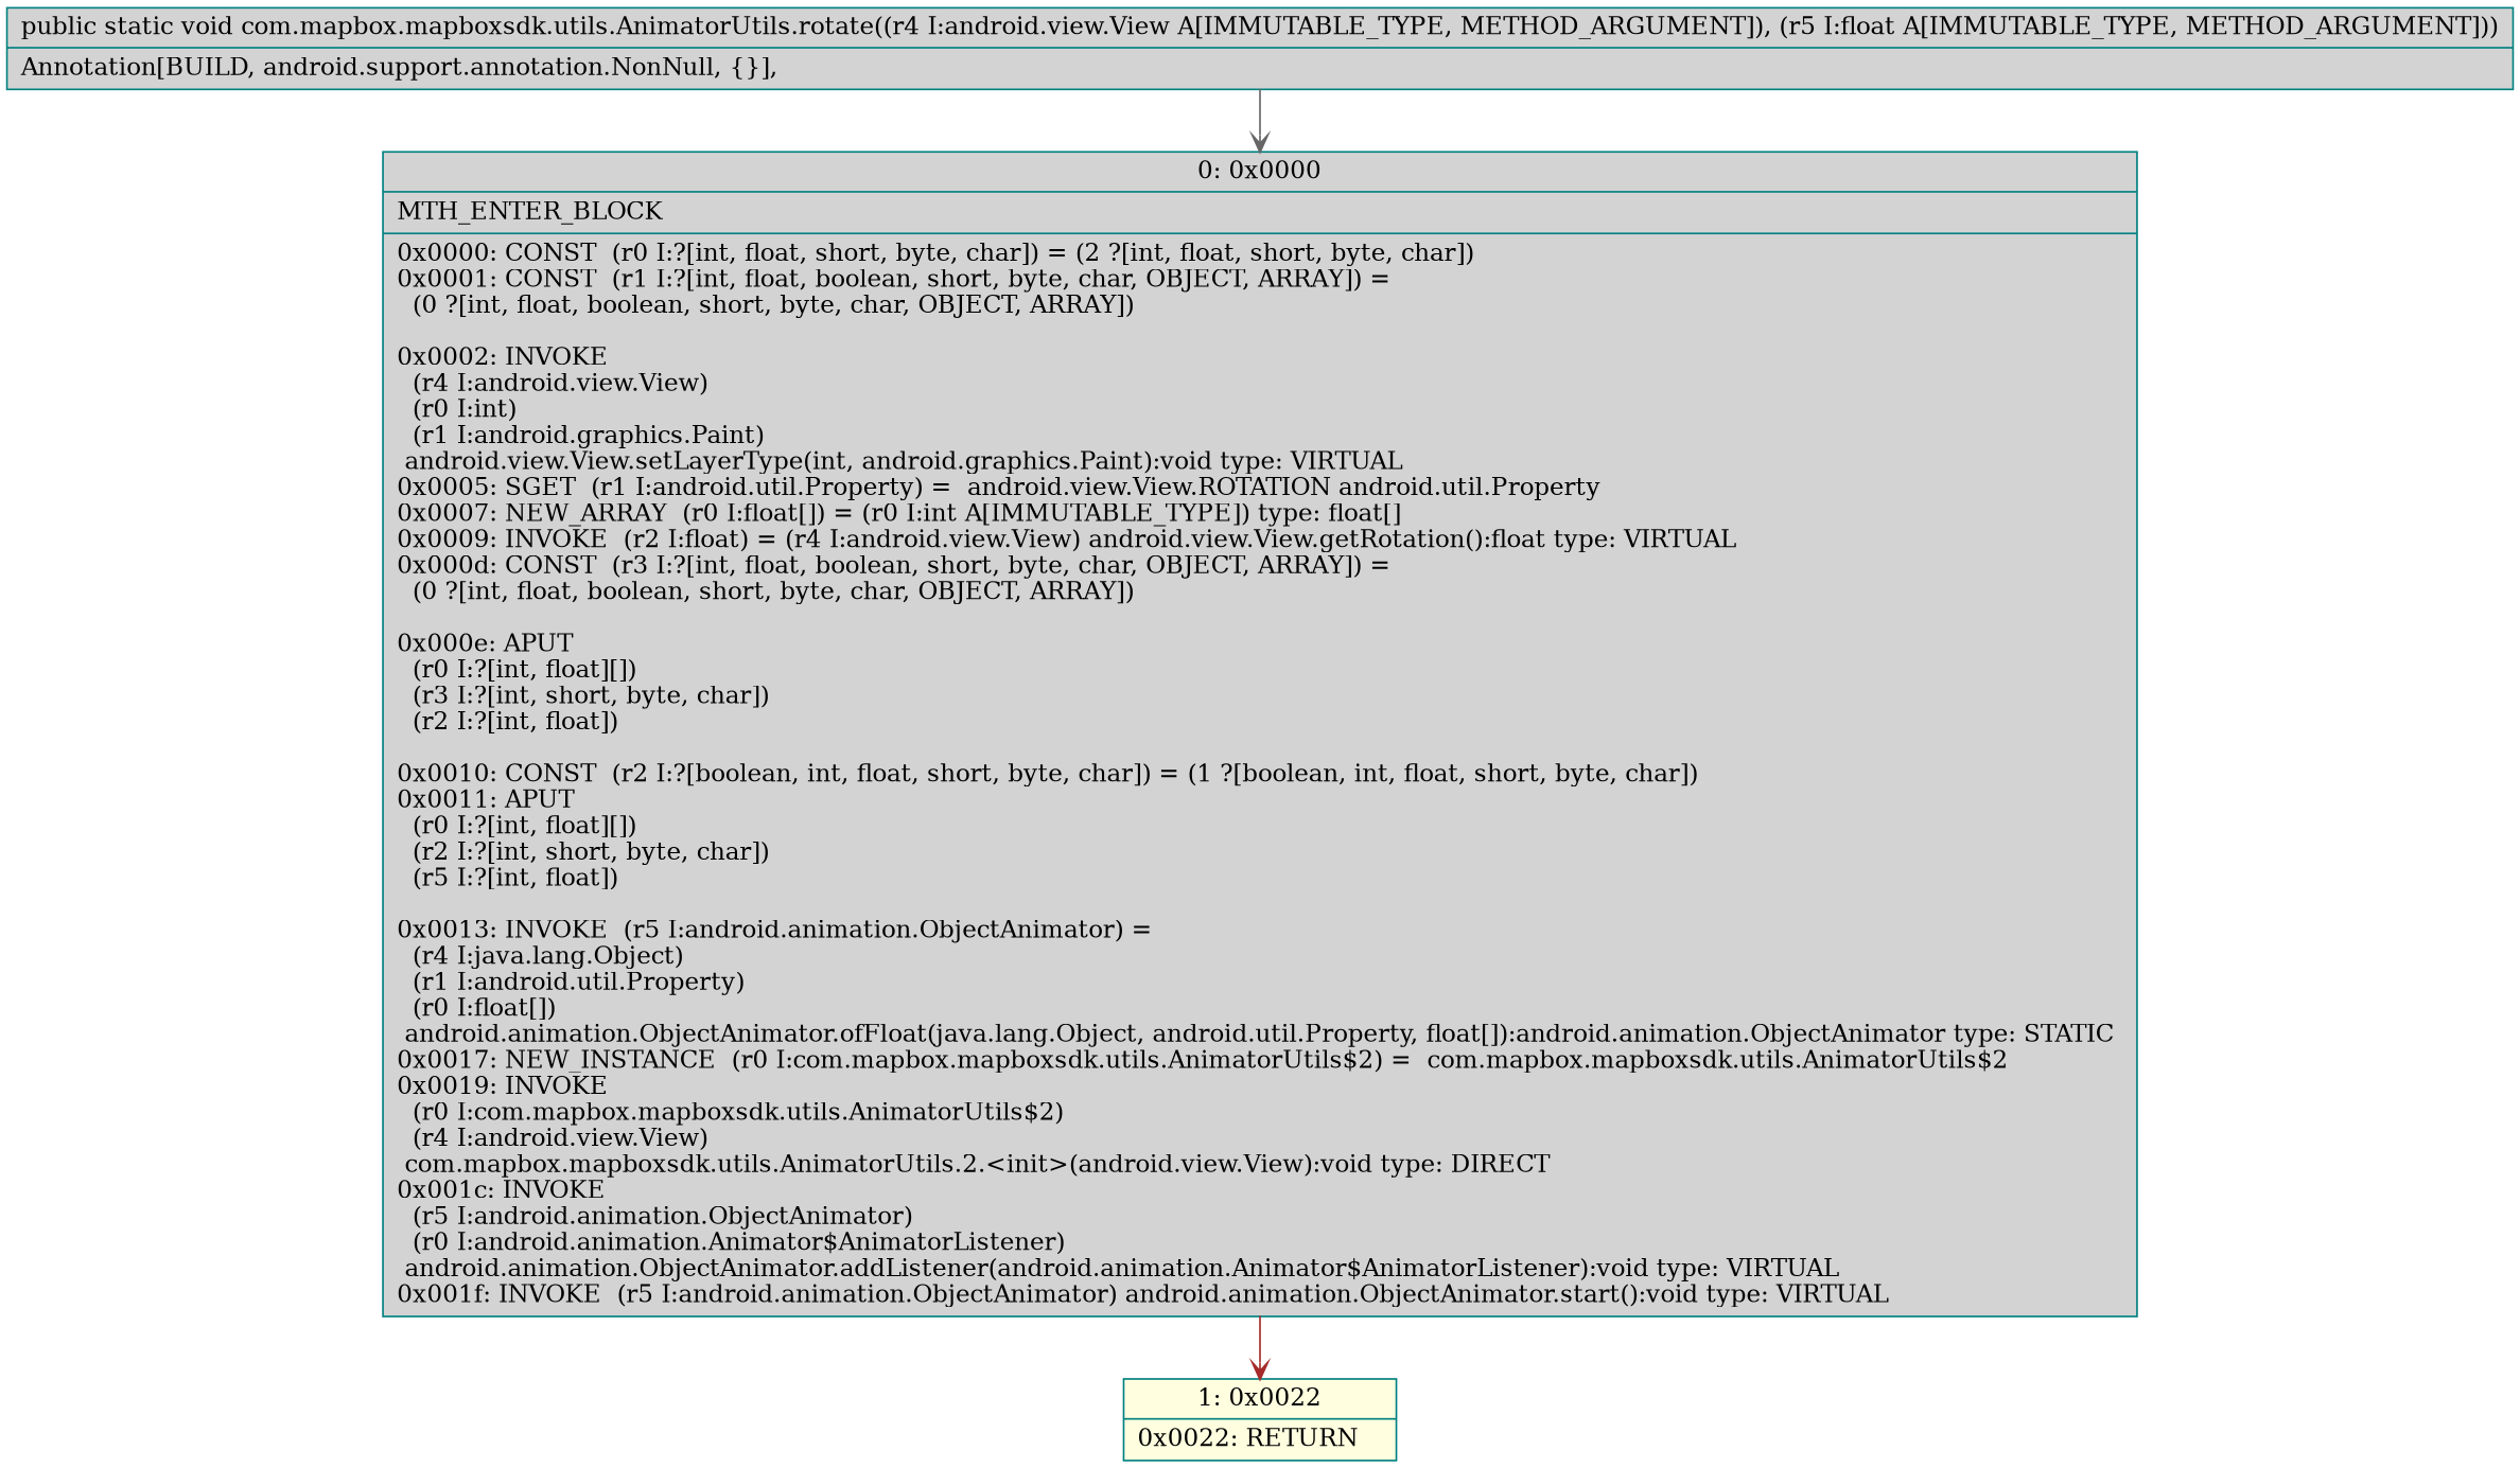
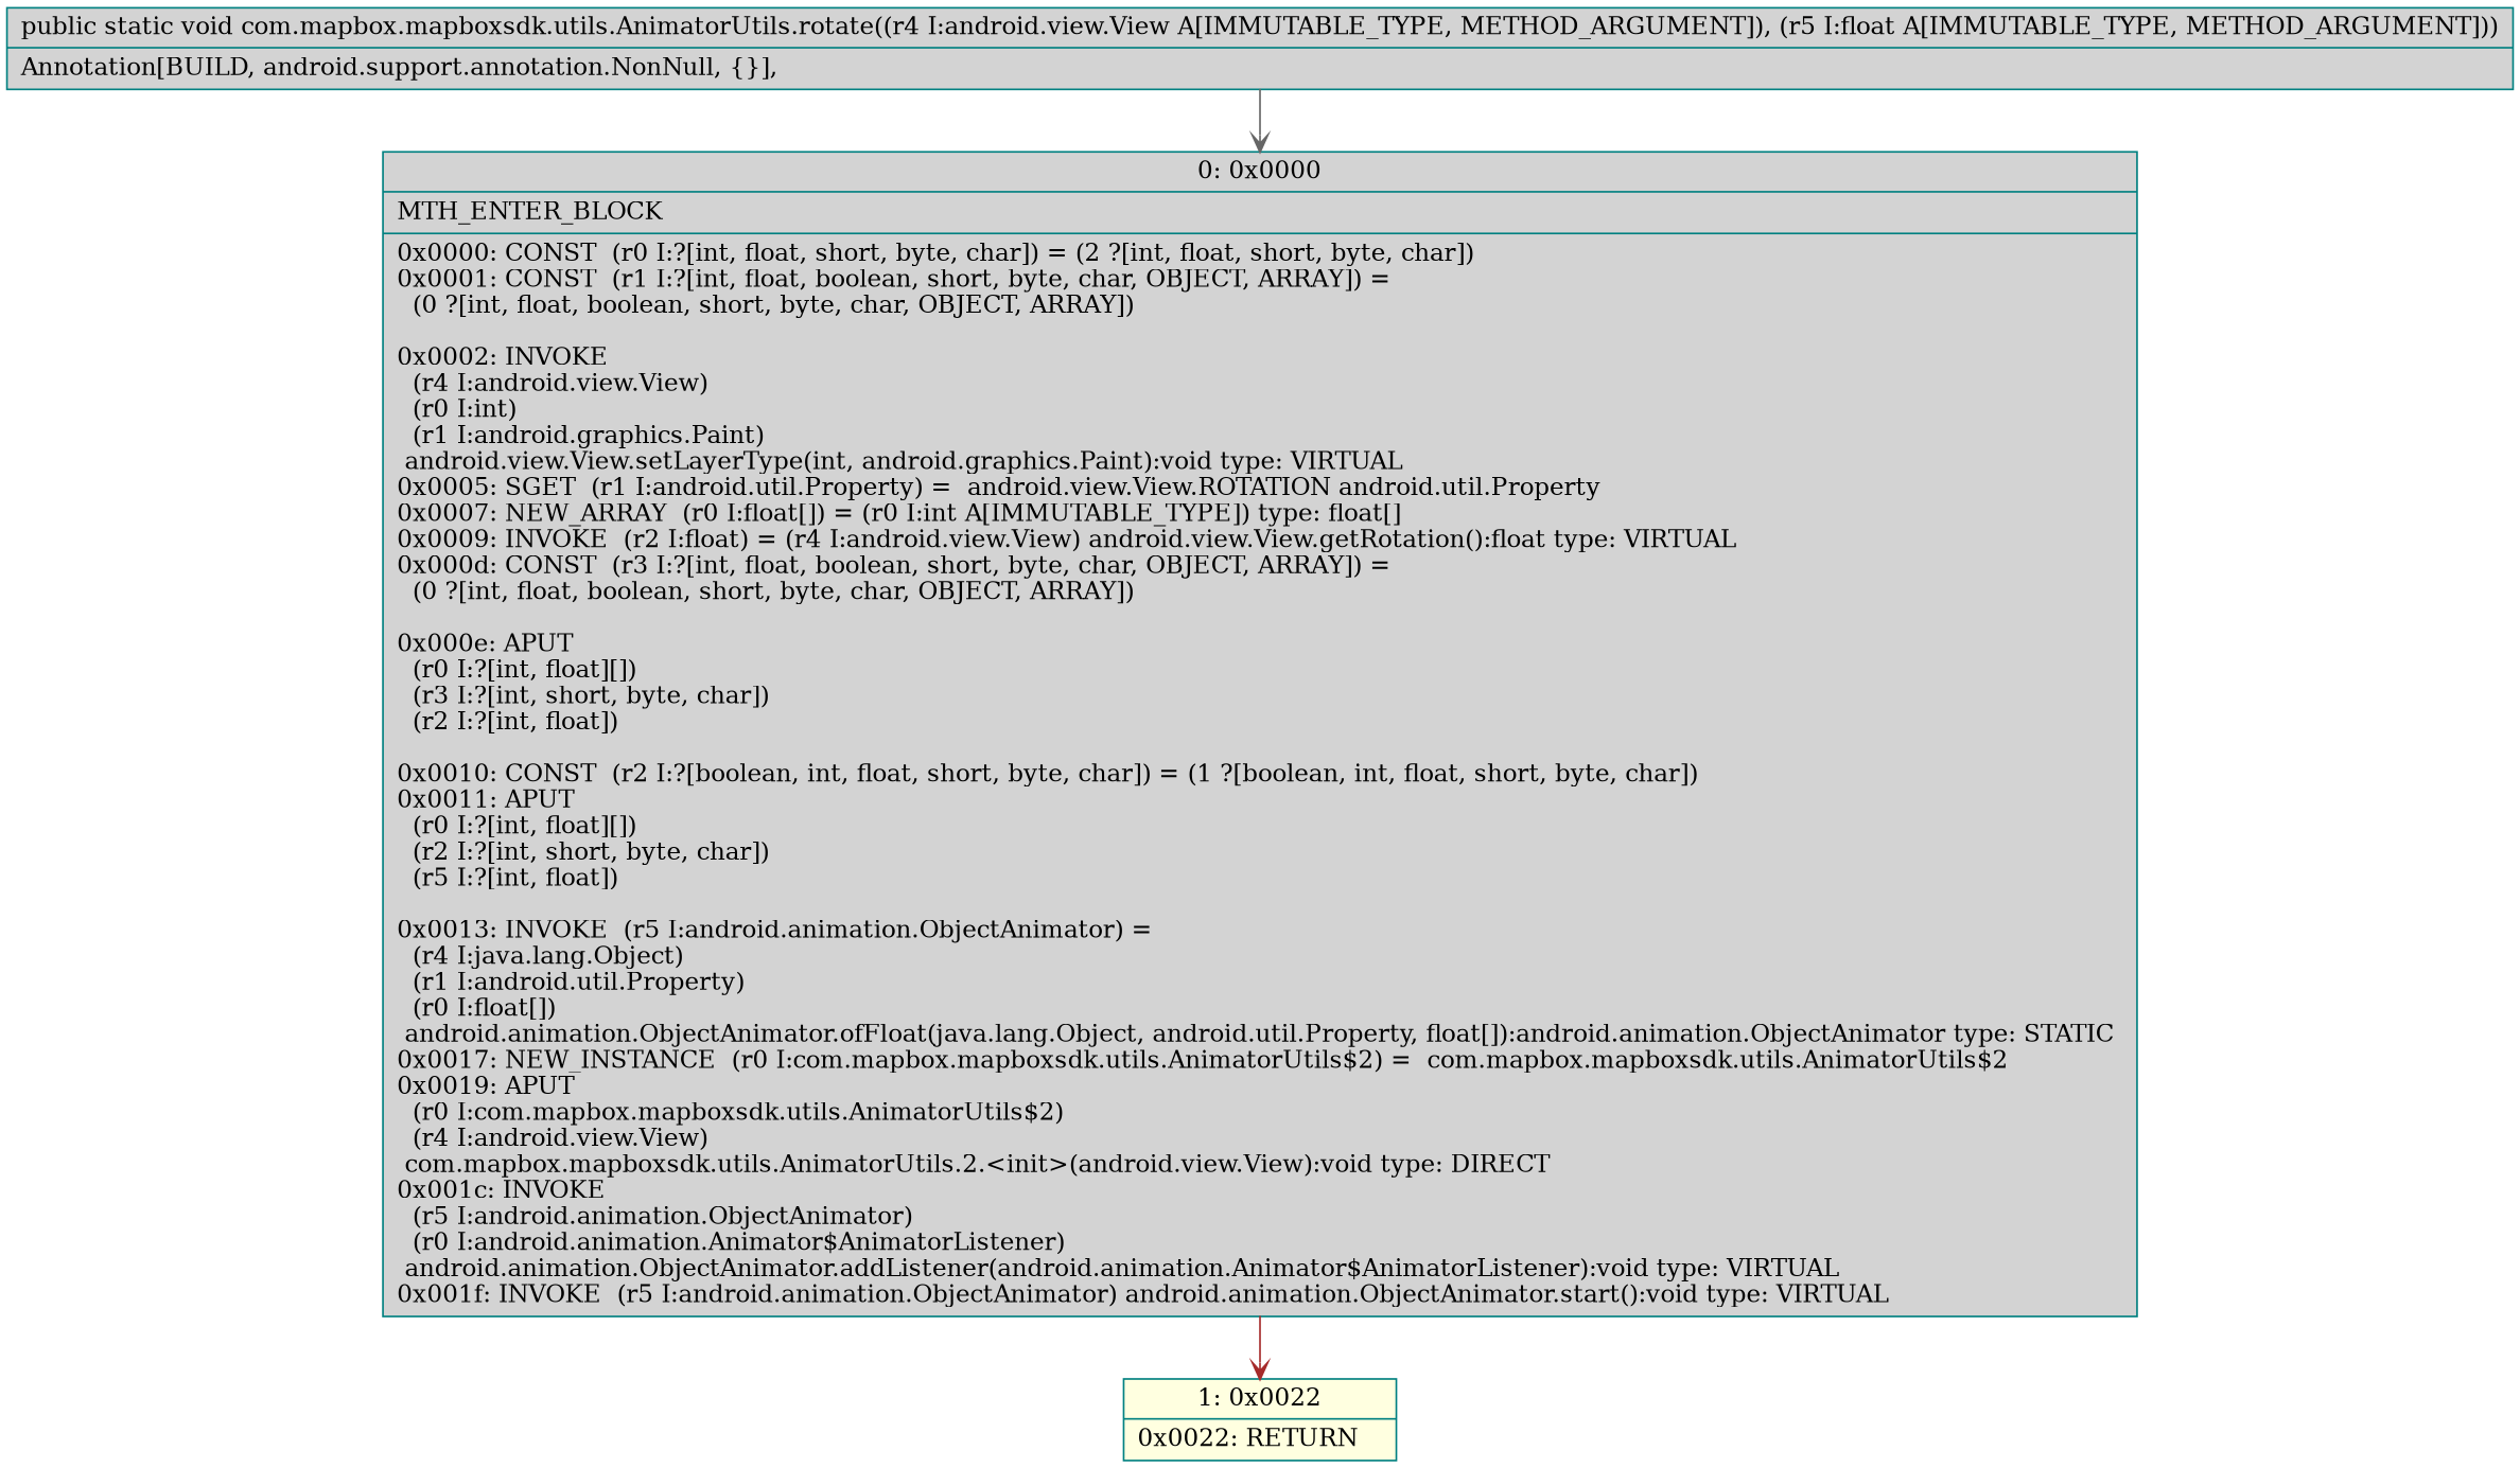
  digraph {
    node [shape=record style=filled fillcolor=lightgrey color=teal]
    edge [arrowhead=vee]
-   n1 [label="{0\:\ 0x0000|MTH_ENTER_BLOCK\l|0x0000: CONST  (r0 I:?[int, float, short, byte, char]) = (2 ?[int, float, short, byte, char]) \l0x0001: CONST  (r1 I:?[int, float, boolean, short, byte, char, OBJECT, ARRAY]) = \l  (0 ?[int, float, boolean, short, byte, char, OBJECT, ARRAY])\l \l0x0002: INVOKE  \l  (r4 I:android.view.View)\l  (r0 I:int)\l  (r1 I:android.graphics.Paint)\l android.view.View.setLayerType(int, android.graphics.Paint):void type: VIRTUAL \l0x0005: SGET  (r1 I:android.util.Property) =  android.view.View.ROTATION android.util.Property \l0x0007: NEW_ARRAY  (r0 I:float[]) = (r0 I:int A[IMMUTABLE_TYPE]) type: float[] \l0x0009: INVOKE  (r2 I:float) = (r4 I:android.view.View) android.view.View.getRotation():float type: VIRTUAL \l0x000d: CONST  (r3 I:?[int, float, boolean, short, byte, char, OBJECT, ARRAY]) = \l  (0 ?[int, float, boolean, short, byte, char, OBJECT, ARRAY])\l \l0x000e: APUT  \l  (r0 I:?[int, float][])\l  (r3 I:?[int, short, byte, char])\l  (r2 I:?[int, float])\l \l0x0010: CONST  (r2 I:?[boolean, int, float, short, byte, char]) = (1 ?[boolean, int, float, short, byte, char]) \l0x0011: APUT  \l  (r0 I:?[int, float][])\l  (r2 I:?[int, short, byte, char])\l  (r5 I:?[int, float])\l \l0x0013: INVOKE  (r5 I:android.animation.ObjectAnimator) = \l  (r4 I:java.lang.Object)\l  (r1 I:android.util.Property)\l  (r0 I:float[])\l android.animation.ObjectAnimator.ofFloat(java.lang.Object, android.util.Property, float[]):android.animation.ObjectAnimator type: STATIC \l0x0017: NEW_INSTANCE  (r0 I:com.mapbox.mapboxsdk.utils.AnimatorUtils$2) =  com.mapbox.mapboxsdk.utils.AnimatorUtils$2 \l0x0019: INVOKE  \l  (r0 I:com.mapbox.mapboxsdk.utils.AnimatorUtils$2)\l  (r4 I:android.view.View)\l com.mapbox.mapboxsdk.utils.AnimatorUtils.2.\<init\>(android.view.View):void type: DIRECT \l0x001c: INVOKE  \l  (r5 I:android.animation.ObjectAnimator)\l  (r0 I:android.animation.Animator$AnimatorListener)\l android.animation.ObjectAnimator.addListener(android.animation.Animator$AnimatorListener):void type: VIRTUAL \l0x001f: INVOKE  (r5 I:android.animation.ObjectAnimator) android.animation.ObjectAnimator.start():void type: VIRTUAL \l}"]
+   n1 [label="{0\:\ 0x0000|MTH_ENTER_BLOCK\l|0x0000: CONST  (r0 I:?[int, float, short, byte, char]) = (2 ?[int, float, short, byte, char]) \l0x0001: CONST  (r1 I:?[int, float, boolean, short, byte, char, OBJECT, ARRAY]) = \l  (0 ?[int, float, boolean, short, byte, char, OBJECT, ARRAY])\l \l0x0002: INVOKE  \l  (r4 I:android.view.View)\l  (r0 I:int)\l  (r1 I:android.graphics.Paint)\l android.view.View.setLayerType(int, android.graphics.Paint):void type: VIRTUAL \l0x0005: SGET  (r1 I:android.util.Property) =  android.view.View.ROTATION android.util.Property \l0x0007: NEW_ARRAY  (r0 I:float[]) = (r0 I:int A[IMMUTABLE_TYPE]) type: float[] \l0x0009: INVOKE  (r2 I:float) = (r4 I:android.view.View) android.view.View.getRotation():float type: VIRTUAL \l0x000d: CONST  (r3 I:?[int, float, boolean, short, byte, char, OBJECT, ARRAY]) = \l  (0 ?[int, float, boolean, short, byte, char, OBJECT, ARRAY])\l \l0x000e: APUT  \l  (r0 I:?[int, float][])\l  (r3 I:?[int, short, byte, char])\l  (r2 I:?[int, float])\l \l0x0010: CONST  (r2 I:?[boolean, int, float, short, byte, char]) = (1 ?[boolean, int, float, short, byte, char]) \l0x0011: APUT  \l  (r0 I:?[int, float][])\l  (r2 I:?[int, short, byte, char])\l  (r5 I:?[int, float])\l \l0x0013: INVOKE  (r5 I:android.animation.ObjectAnimator) = \l  (r4 I:java.lang.Object)\l  (r1 I:android.util.Property)\l  (r0 I:float[])\l android.animation.ObjectAnimator.ofFloat(java.lang.Object, android.util.Property, float[]):android.animation.ObjectAnimator type: STATIC \l0x0017: NEW_INSTANCE  (r0 I:com.mapbox.mapboxsdk.utils.AnimatorUtils$2) =  com.mapbox.mapboxsdk.utils.AnimatorUtils$2 \l0x0019: APUT  \l  (r0 I:com.mapbox.mapboxsdk.utils.AnimatorUtils$2)\l  (r4 I:android.view.View)\l com.mapbox.mapboxsdk.utils.AnimatorUtils.2.\<init\>(android.view.View):void type: DIRECT \l0x001c: INVOKE  \l  (r5 I:android.animation.ObjectAnimator)\l  (r0 I:android.animation.Animator$AnimatorListener)\l android.animation.ObjectAnimator.addListener(android.animation.Animator$AnimatorListener):void type: VIRTUAL \l0x001f: INVOKE  (r5 I:android.animation.ObjectAnimator) android.animation.ObjectAnimator.start():void type: VIRTUAL \l}"]
    n2 [label="{1\:\ 0x0022|0x0022: RETURN   \l}" fillcolor=lightyellow]
    n3 [label="{public static void com.mapbox.mapboxsdk.utils.AnimatorUtils.rotate((r4 I:android.view.View A[IMMUTABLE_TYPE, METHOD_ARGUMENT]), (r5 I:float A[IMMUTABLE_TYPE, METHOD_ARGUMENT]))  | Annotation[BUILD, android.support.annotation.NonNull, \{\}], \l}"]
    n1 -> n2 [color=brown]
    n3 -> n1 [color=gray40]
  }
